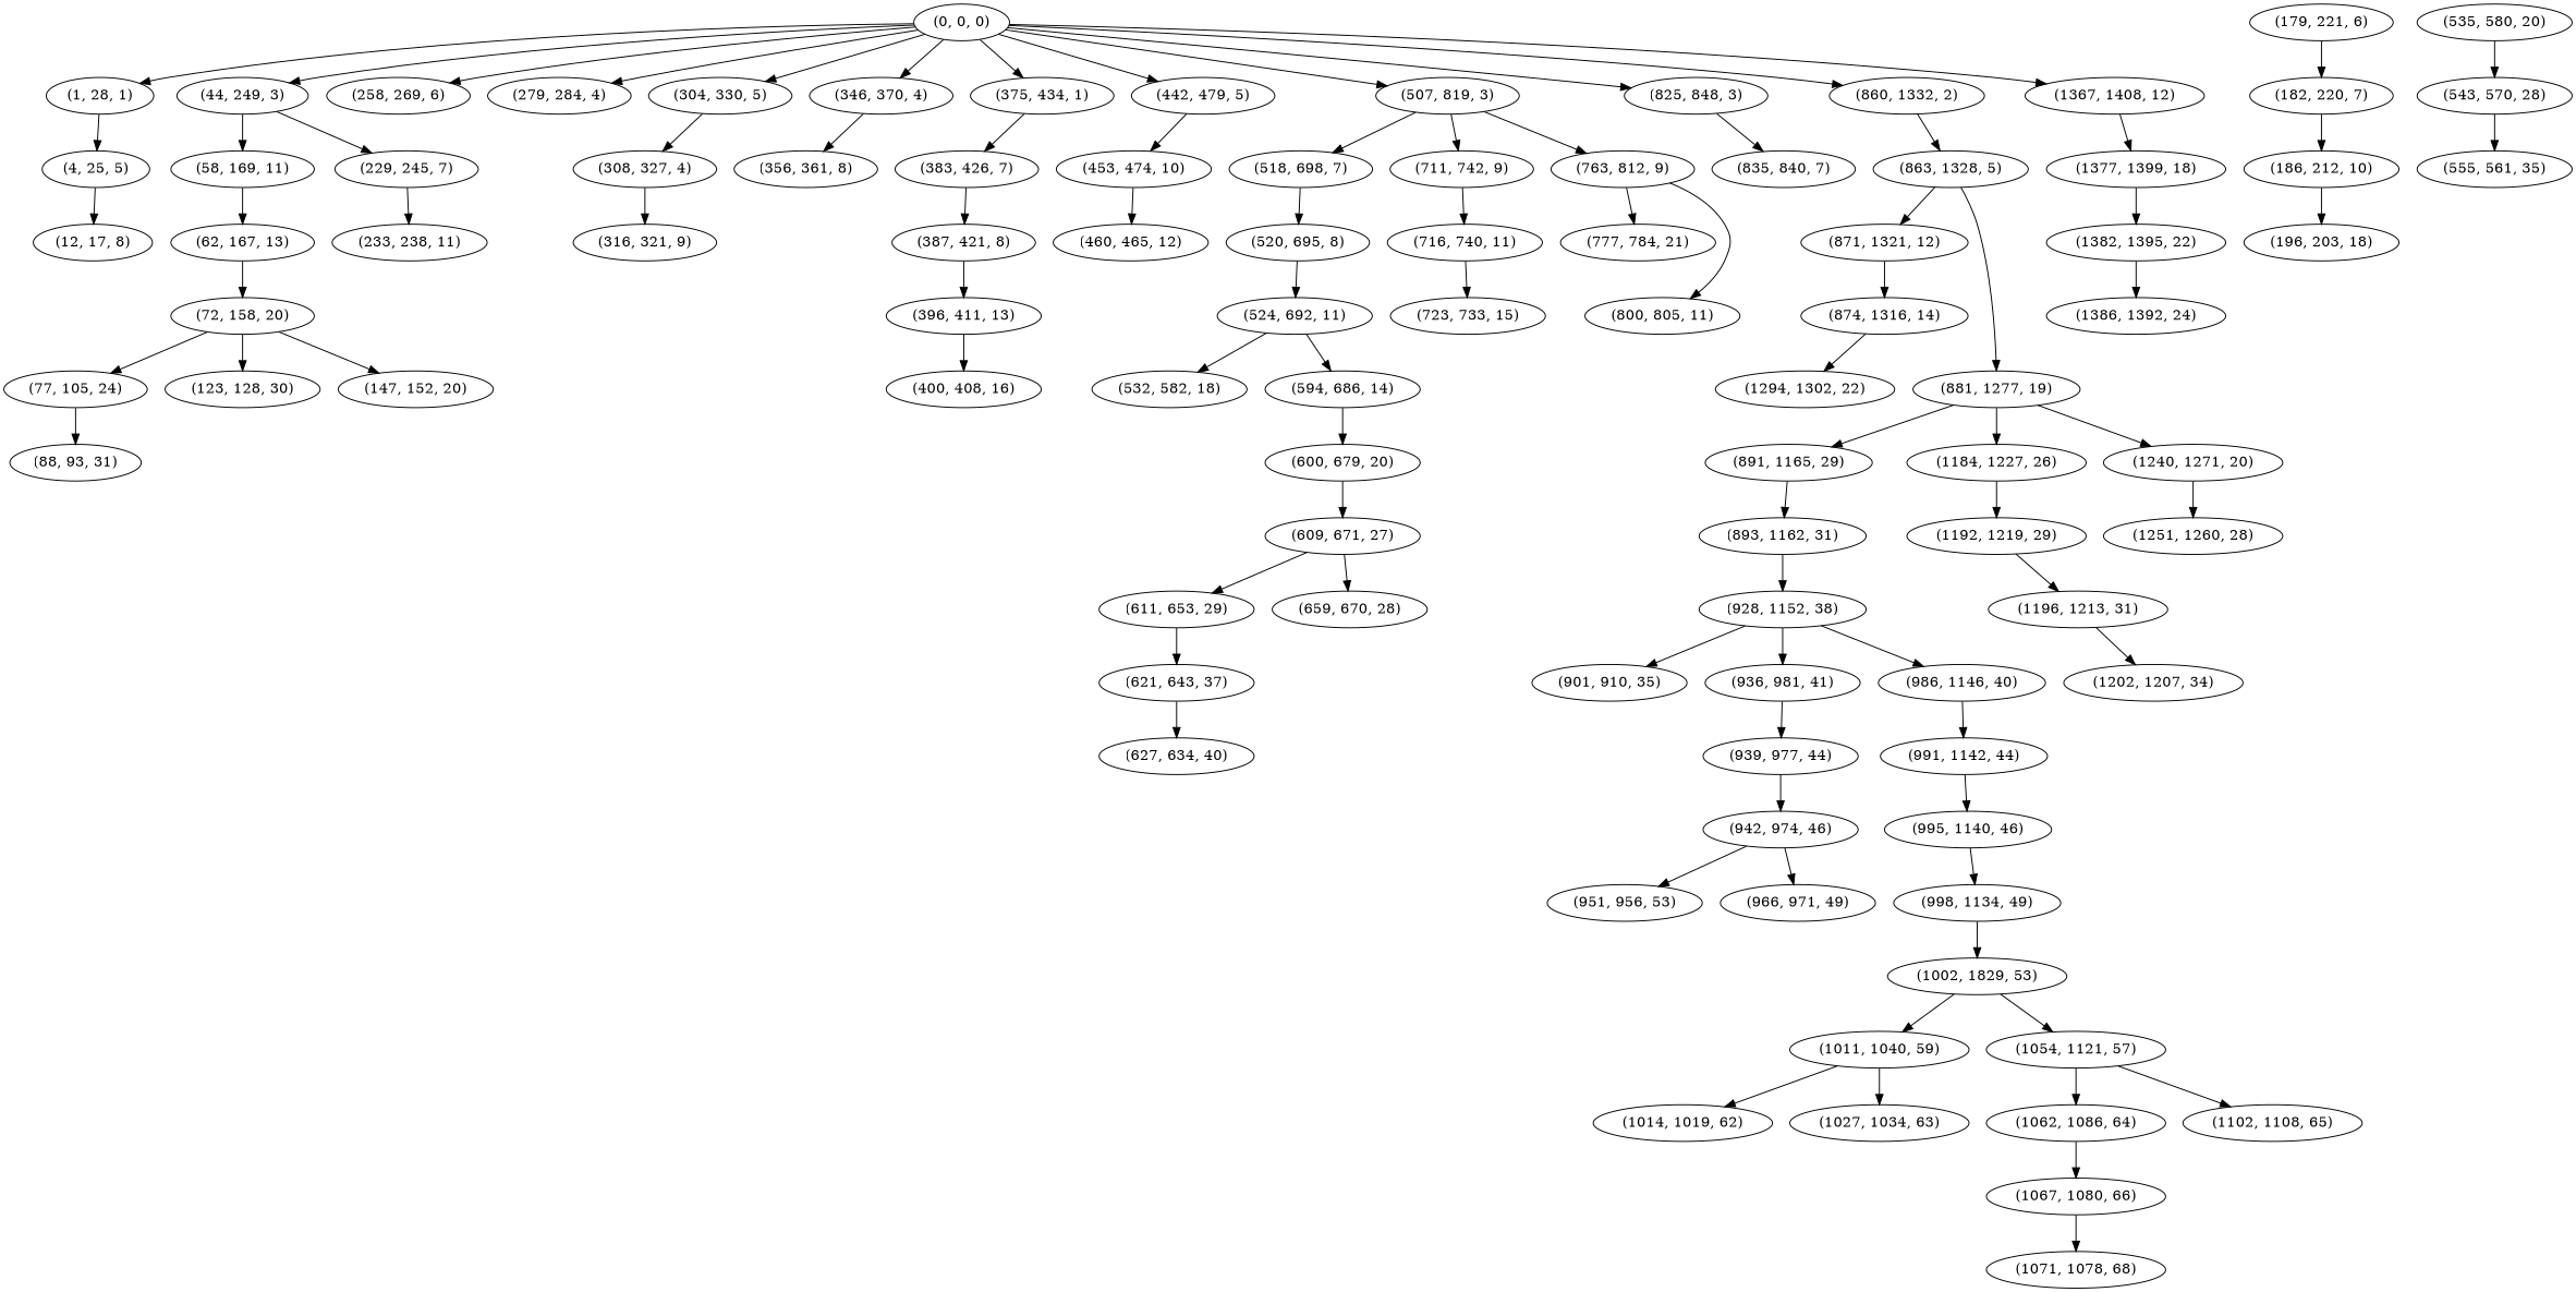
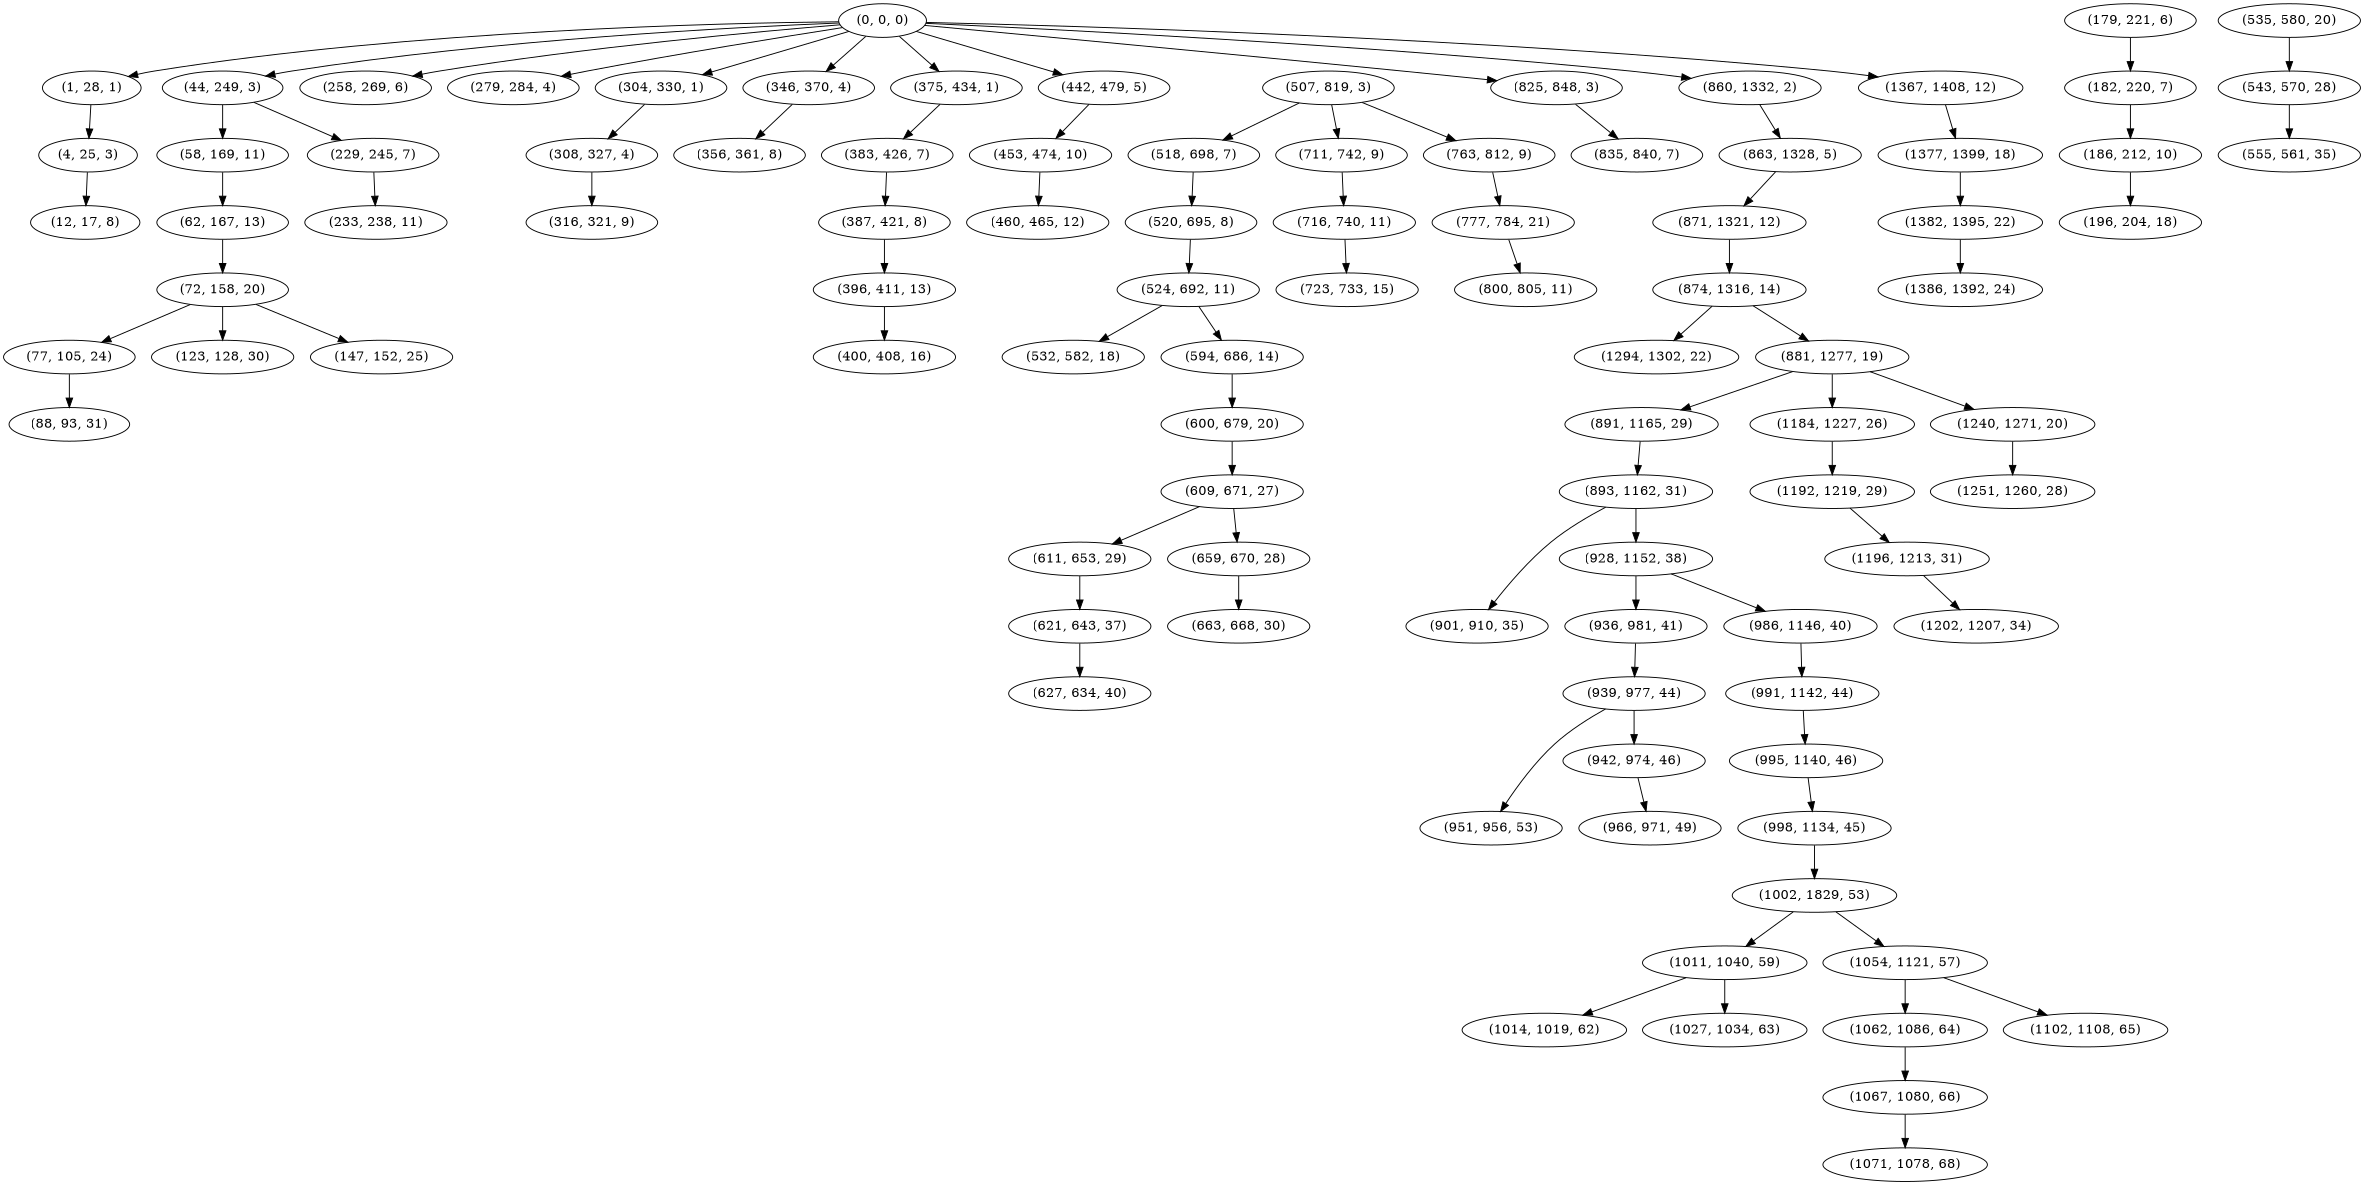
  digraph {
    "(0, 0, 0)"
    "(1, 28, 1)"
    "(44, 249, 3)"
    "(258, 269, 6)"
    "(279, 284, 4)"
-   "(304, 330, 1)" [label="(304, 330, 5)"]
+   "(304, 330, 1)"
    "(346, 370, 4)"
    "(375, 434, 1)"
    "(442, 479, 5)"
    "(507, 819, 3)"
    "(825, 848, 3)"
    "(860, 1332, 2)"
    "(1367, 1408, 12)"
-   "(4, 25, 3)" [label="(4, 25, 5)"]
+   "(4, 25, 3)"
    "(58, 169, 11)"
    "(229, 245, 7)"
    "(308, 327, 4)"
    "(356, 361, 8)"
    "(383, 426, 7)"
    "(453, 474, 10)"
    "(518, 698, 7)"
    "(711, 742, 9)"
    "(763, 812, 9)"
    "(835, 840, 7)"
    "(863, 1328, 5)"
    "(1377, 1399, 18)"
    "(12, 17, 8)"
    "(62, 167, 13)"
    "(179, 221, 6)"
    "(182, 220, 7)"
    "(233, 238, 11)"
    "(72, 158, 20)"
    "(77, 105, 24)"
    "(123, 128, 30)"
-   "(147, 152, 25)" [label="(147, 152, 20)"]
+   "(147, 152, 25)"
    "(88, 93, 31)"
    "(186, 212, 10)"
-   "(196, 204, 18)" [label="(196, 203, 18)"]
+   "(196, 204, 18)"
    "(316, 321, 9)"
    "(387, 421, 8)"
    "(396, 411, 13)"
    "(400, 408, 16)"
    "(460, 465, 12)"
    "(520, 695, 8)"
    "(716, 740, 11)"
    "(777, 784, 21)"
    "(800, 805, 11)"
    "(524, 692, 11)"
    "(532, 582, 18)"
    "(594, 686, 14)"
    "(600, 679, 20)"
    "(535, 580, 20)"
    "(543, 570, 28)"
    "(555, 561, 35)"
    "(609, 671, 27)"
    "(611, 653, 29)"
    "(659, 670, 28)"
    "(621, 643, 37)"
+   "(663, 668, 30)"
    "(627, 634, 40)"
    "(723, 733, 15)"
    "(871, 1321, 12)"
    "(874, 1316, 14)"
    "(881, 1277, 19)"
    "(1294, 1302, 22)"
    "(891, 1165, 29)"
    "(1184, 1227, 26)"
    "(1240, 1271, 20)"
    "(893, 1162, 31)"
    "(1192, 1219, 29)"
    "(1251, 1260, 28)"
    "(901, 910, 35)"
    "(928, 1152, 38)"
    "(936, 981, 41)"
    "(986, 1146, 40)"
    "(939, 977, 44)"
    "(991, 1142, 44)"
    "(942, 974, 46)"
    "(951, 956, 53)"
    "(966, 971, 49)"
    "(995, 1140, 46)"
-   "(998, 1134, 49)"
+   "(998, 1134, 49)" [label="(998, 1134, 45)"]
    n83 [label="(1002, 1829, 53)"]
    "(1011, 1040, 59)"
    "(1054, 1121, 57)"
    "(1014, 1019, 62)"
    "(1027, 1034, 63)"
    "(1062, 1086, 64)"
    "(1102, 1108, 65)"
    "(1067, 1080, 66)"
    "(1071, 1078, 68)"
    "(1196, 1213, 31)"
    "(1202, 1207, 34)"
    "(1382, 1395, 22)"
    "(1386, 1392, 24)"
    "(0, 0, 0)" -> "(1, 28, 1)"
    "(0, 0, 0)" -> "(44, 249, 3)"
    "(0, 0, 0)" -> "(258, 269, 6)"
    "(0, 0, 0)" -> "(279, 284, 4)"
    "(0, 0, 0)" -> "(304, 330, 1)"
    "(0, 0, 0)" -> "(346, 370, 4)"
    "(0, 0, 0)" -> "(375, 434, 1)"
    "(0, 0, 0)" -> "(442, 479, 5)"
-   "(0, 0, 0)" -> "(507, 819, 3)"
    "(0, 0, 0)" -> "(825, 848, 3)"
    "(0, 0, 0)" -> "(860, 1332, 2)"
    "(0, 0, 0)" -> "(1367, 1408, 12)"
    "(1, 28, 1)" -> "(4, 25, 3)"
    "(44, 249, 3)" -> "(58, 169, 11)"
    "(44, 249, 3)" -> "(229, 245, 7)"
    "(304, 330, 1)" -> "(308, 327, 4)"
    "(346, 370, 4)" -> "(356, 361, 8)"
    "(375, 434, 1)" -> "(383, 426, 7)"
    "(442, 479, 5)" -> "(453, 474, 10)"
    "(507, 819, 3)" -> "(518, 698, 7)"
    "(507, 819, 3)" -> "(711, 742, 9)"
    "(507, 819, 3)" -> "(763, 812, 9)"
    "(825, 848, 3)" -> "(835, 840, 7)"
    "(860, 1332, 2)" -> "(863, 1328, 5)"
    "(1367, 1408, 12)" -> "(1377, 1399, 18)"
    "(4, 25, 3)" -> "(12, 17, 8)"
    "(58, 169, 11)" -> "(62, 167, 13)"
    "(229, 245, 7)" -> "(233, 238, 11)"
    "(308, 327, 4)" -> "(316, 321, 9)"
    "(383, 426, 7)" -> "(387, 421, 8)"
    "(453, 474, 10)" -> "(460, 465, 12)"
    "(518, 698, 7)" -> "(520, 695, 8)"
    "(711, 742, 9)" -> "(716, 740, 11)"
    "(763, 812, 9)" -> "(777, 784, 21)"
-   "(763, 812, 9)" -> "(800, 805, 11)"
+   "(777, 784, 21)" -> "(800, 805, 11)"
    "(863, 1328, 5)" -> "(871, 1321, 12)"
    "(1377, 1399, 18)" -> "(1382, 1395, 22)"
    "(62, 167, 13)" -> "(72, 158, 20)"
    "(179, 221, 6)" -> "(182, 220, 7)"
    "(182, 220, 7)" -> "(186, 212, 10)"
    "(72, 158, 20)" -> "(77, 105, 24)"
    "(72, 158, 20)" -> "(123, 128, 30)"
    "(72, 158, 20)" -> "(147, 152, 25)"
    "(77, 105, 24)" -> "(88, 93, 31)"
    "(186, 212, 10)" -> "(196, 204, 18)"
    "(387, 421, 8)" -> "(396, 411, 13)"
    "(396, 411, 13)" -> "(400, 408, 16)"
    "(520, 695, 8)" -> "(524, 692, 11)"
    "(716, 740, 11)" -> "(723, 733, 15)"
    "(524, 692, 11)" -> "(532, 582, 18)"
    "(524, 692, 11)" -> "(594, 686, 14)"
    "(594, 686, 14)" -> "(600, 679, 20)"
    "(600, 679, 20)" -> "(609, 671, 27)"
    "(535, 580, 20)" -> "(543, 570, 28)"
    "(543, 570, 28)" -> "(555, 561, 35)"
    "(609, 671, 27)" -> "(611, 653, 29)"
    "(609, 671, 27)" -> "(659, 670, 28)"
    "(611, 653, 29)" -> "(621, 643, 37)"
+   "(659, 670, 28)" -> "(663, 668, 30)"
    "(621, 643, 37)" -> "(627, 634, 40)"
    "(871, 1321, 12)" -> "(874, 1316, 14)"
-   "(863, 1328, 5)" -> "(881, 1277, 19)"
+   "(874, 1316, 14)" -> "(881, 1277, 19)"
    "(874, 1316, 14)" -> "(1294, 1302, 22)"
    "(881, 1277, 19)" -> "(891, 1165, 29)"
    "(881, 1277, 19)" -> "(1184, 1227, 26)"
    "(881, 1277, 19)" -> "(1240, 1271, 20)"
    "(891, 1165, 29)" -> "(893, 1162, 31)"
    "(1184, 1227, 26)" -> "(1192, 1219, 29)"
    "(1240, 1271, 20)" -> "(1251, 1260, 28)"
-   "(928, 1152, 38)" -> "(901, 910, 35)"
+   "(893, 1162, 31)" -> "(901, 910, 35)"
    "(893, 1162, 31)" -> "(928, 1152, 38)"
    "(1192, 1219, 29)" -> "(1196, 1213, 31)"
    "(928, 1152, 38)" -> "(936, 981, 41)"
    "(928, 1152, 38)" -> "(986, 1146, 40)"
    "(936, 981, 41)" -> "(939, 977, 44)"
    "(986, 1146, 40)" -> "(991, 1142, 44)"
    "(939, 977, 44)" -> "(942, 974, 46)"
    "(991, 1142, 44)" -> "(995, 1140, 46)"
-   "(942, 974, 46)" -> "(951, 956, 53)"
+   "(939, 977, 44)" -> "(951, 956, 53)"
    "(942, 974, 46)" -> "(966, 971, 49)"
    "(995, 1140, 46)" -> "(998, 1134, 49)"
    "(998, 1134, 49)" -> n83
    n83 -> "(1011, 1040, 59)"
    n83 -> "(1054, 1121, 57)"
    "(1011, 1040, 59)" -> "(1014, 1019, 62)"
    "(1011, 1040, 59)" -> "(1027, 1034, 63)"
    "(1054, 1121, 57)" -> "(1062, 1086, 64)"
    "(1054, 1121, 57)" -> "(1102, 1108, 65)"
    "(1062, 1086, 64)" -> "(1067, 1080, 66)"
    "(1067, 1080, 66)" -> "(1071, 1078, 68)"
    "(1196, 1213, 31)" -> "(1202, 1207, 34)"
    "(1382, 1395, 22)" -> "(1386, 1392, 24)"
  }
